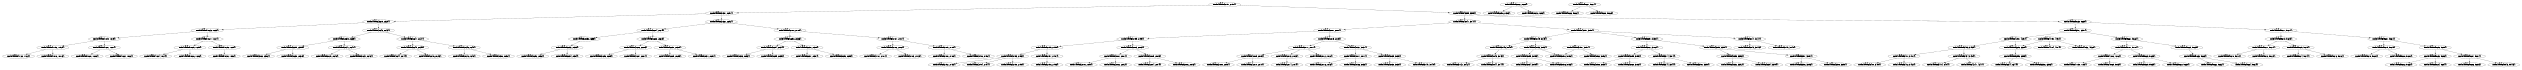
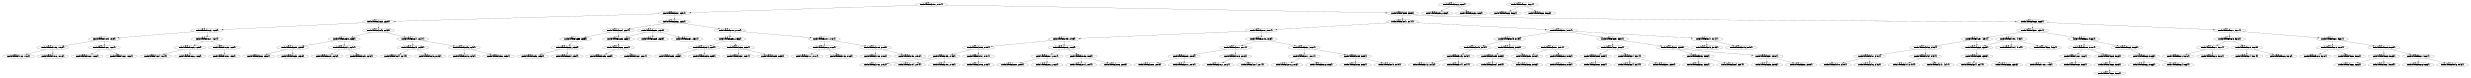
  digraph {
    n1 [label="Node{data=[2791, 2791]}"]
    n2 [label="Node{data=[2651, 2651]}"]
    n3 [label="Node{data=[3399, 3399]}"]
    n4 [label="Node{data=[2329, 2329]}"]
    n5 [label="Node{data=[2692, 2692]}"]
    n6 [label="Node{data=[3041, 3041]}"]
    n7 [label="Node{data=[9669, 9669]}"]
    n8 [label="Node{data=[1823, 1823]}"]
    n9 [label="Node{data=[2643, 2643]}"]
    n10 [label="Node{data=[2684, 2684]}"]
    n11 [label="Node{data=[2700, 2700]}"]
    n12 [label="Node{data=[1819, 1819]}"]
    n13 [label="Node{data=[1827, 1827]}"]
    n14 [label="Node{data=[2639, 2639]}"]
    n15 [label="Node{data=[2647, 2647]}"]
    n16 [label="Node{data=[1792, 1792]}"]
    n17 [label="Node{data=[1821, 1821]}"]
    n18 [label="Node{data=[1825, 1825]}"]
    n19 [label="Node{data=[1829, 1829]}"]
    n20 [label="Node{data=[1722, 1722]}"]
    n21 [label="Node{data=[1816, 1816]}"]
    n22 [label="Node{data=[1820, 1820]}"]
    n23 [label="Node{data=[1822, 1822]}"]
    n24 [label="Node{data=[1824, 1824]}"]
    n25 [label="Node{data=[1826, 1826]}"]
    n26 [label="Node{data=[1830, 1830]}"]
    n27 [label="Node{data=[2399, 2399]}"]
    n28 [label="Node{data=[2641, 2641]}"]
    n29 [label="Node{data=[2645, 2645]}"]
    n30 [label="Node{data=[2649, 2649]}"]
    n31 [label="Node{data=[2382, 2382]}"]
    n32 [label="Node{data=[2638, 2638]}"]
    n33 [label="Node{data=[2640, 2640]}"]
    n34 [label="Node{data=[2642, 2642]}"]
    n35 [label="Node{data=[2644, 2644]}"]
    n36 [label="Node{data=[2646, 2646]}"]
    n37 [label="Node{data=[2648, 2648]}"]
    n38 [label="Node{data=[2650, 2650]}"]
    n39 [label="Node{data=[2655, 2655]}"]
    n40 [label="Node{data=[2688, 2688]}"]
    n41 [label="Node{data=[2696, 2696]}"]
    n42 [label="Node{data=[2787, 2787]}"]
    n43 [label="Node{data=[2653, 2653]}"]
    n44 [label="Node{data=[2686, 2686]}"]
    n45 [label="Node{data=[2690, 2690]}"]
    n46 [label="Node{data=[2652, 2652]}"]
    n47 [label="Node{data=[2654, 2654]}"]
    n48 [label="Node{data=[2682, 2682]}"]
    n49 [label="Node{data=[2656, 2656]}"]
    n50 [label="Node{data=[2683, 2683]}"]
    n51 [label="Node{data=[2685, 2685]}"]
    n52 [label="Node{data=[2687, 2687]}"]
    n53 [label="Node{data=[2689, 2689]}"]
    n54 [label="Node{data=[2691, 2691]}"]
    n55 [label="Node{data=[2694, 2694]}"]
    n56 [label="Node{data=[2698, 2698]}"]
    n57 [label="Node{data=[2702, 2702]}"]
    n58 [label="Node{data=[2789, 2789]}"]
    n59 [label="Node{data=[2693, 2693]}"]
    n60 [label="Node{data=[2695, 2695]}"]
    n61 [label="Node{data=[2697, 2697]}"]
    n62 [label="Node{data=[2699, 2699]}"]
    n63 [label="Node{data=[2701, 2701]}"]
    n64 [label="Node{data=[2703, 2703]}"]
    n65 [label="Node{data=[2788, 2788]}"]
    n66 [label="Node{data=[2790, 2790]}"]
    n67 [label="Node{data=[2807, 2807]}"]
    n68 [label="Node{data=[3057, 3057]}"]
    n69 [label="Node{data=[6357, 6357]}"]
    n70 [label="Node{data=[9677, 9677]}"]
    n71 [label="Node{data=[2799, 2799]}"]
    n72 [label="Node{data=[2815, 2815]}"]
    n73 [label="Node{data=[3049, 3049]}"]
    n74 [label="Node{data=[3391, 3391]}"]
    n75 [label="Node{data=[3047, 3047]}"]
    n76 [label="Node{data=[2795, 2795]}"]
    n77 [label="Node{data=[2803, 2803]}"]
    n78 [label="Node{data=[2811, 2811]}"]
    n79 [label="Node{data=[3037, 3037]}"]
    n80 [label="Node{data=[2793, 2793]}"]
    n81 [label="Node{data=[2797, 2797]}"]
    n82 [label="Node{data=[2801, 2801]}"]
    n83 [label="Node{data=[2805, 2805]}"]
    n84 [label="Node{data=[2792, 2792]}"]
    n85 [label="Node{data=[2794, 2794]}"]
    n86 [label="Node{data=[2798, 2798]}"]
    n87 [label="Node{data=[2796, 2796]}"]
    n88 [label="Node{data=[2800, 2800]}"]
    n89 [label="Node{data=[2802, 2802]}"]
    n90 [label="Node{data=[2804, 2804]}"]
    n91 [label="Node{data=[2806, 2806]}"]
    n92 [label="Node{data=[2809, 2809]}"]
    n93 [label="Node{data=[2813, 2813]}"]
    n94 [label="Node{data=[2817, 2817]}"]
    n95 [label="Node{data=[3039, 3039]}"]
    n96 [label="Node{data=[2808, 2808]}"]
    n97 [label="Node{data=[2810, 2810]}"]
    n98 [label="Node{data=[2812, 2812]}"]
    n99 [label="Node{data=[2814, 2814]}"]
    n100 [label="Node{data=[2816, 2816]}"]
    n101 [label="Node{data=[3036, 3036]}"]
    n102 [label="Node{data=[3038, 3038]}"]
    n103 [label="Node{data=[3040, 3040]}"]
    n104 [label="Node{data=[3045, 3045]}"]
    n105 [label="Node{data=[3053, 3053]}"]
    n106 [label="Node{data=[3061, 3061]}"]
    n107 [label="Node{data=[3395, 3395]}"]
    n108 [label="Node{data=[3043, 3043]}"]
    n109 [label="Node{data=[3055, 3055]}"]
    n110 [label="Node{data=[3050, 3050]}"]
    n111 [label="Node{data=[3042, 3042]}"]
    n112 [label="Node{data=[3044, 3044]}"]
    n113 [label="Node{data=[3046, 3046]}"]
    n114 [label="Node{data=[3048, 3048]}"]
    n115 [label="Node{data=[3051, 3051]}"]
    n116 [label="Node{data=[3052, 3052]}"]
    n117 [label="Node{data=[3054, 3054]}"]
    n118 [label="Node{data=[3056, 3056]}"]
    n119 [label="Node{data=[3059, 3059]}"]
    n120 [label="Node{data=[3374, 3374]}"]
    n121 [label="Node{data=[3393, 3393]}"]
    n122 [label="Node{data=[3397, 3397]}"]
    n123 [label="Node{data=[3058, 3058]}"]
    n124 [label="Node{data=[3060, 3060]}"]
    n125 [label="Node{data=[3344, 3344]}"]
    n126 [label="Node{data=[3390, 3390]}"]
    n127 [label="Node{data=[3392, 3392]}"]
    n128 [label="Node{data=[3394, 3394]}"]
    n129 [label="Node{data=[3396, 3396]}"]
    n130 [label="Node{data=[3398, 3398]}"]
    n131 [label="Node{data=[4291, 4291]}"]
    n132 [label="Node{data=[9661, 9661]}"]
    n133 [label="Node{data=[9673, 9673]}"]
    n134 [label="Node{data=[9681, 9681]}"]
    n135 [label="Node{data=[3403, 3403]}"]
    n136 [label="Node{data=[6329, 6329]}"]
    n137 [label="Node{data=[9187, 9187]}"]
    n138 [label="Node{data=[9665, 9665]}"]
    n139 [label="Node{data=[3401, 3401]}"]
    n140 [label="Node{data=[3434, 3434]}"]
    n141 [label="Node{data=[6355, 6355]}"]
    n142 [label="Node{data=[3400, 3400]}"]
    n143 [label="Node{data=[3402, 3402]}"]
    n144 [label="Node{data=[3404, 3404]}"]
    n145 [label="Node{data=[4247, 4247]}"]
    n146 [label="Node{data=[4790, 4790]}"]
    n147 [label="Node{data=[4784, 4784]}"]
    n148 [label="Node{data=[4832, 4832]}"]
    n149 [label="Node{data=[6344, 6344]}"]
    n150 [label="Node{data=[6356, 6356]}"]
    n151 [label="Node{data=[7202, 7202]}"]
    n152 [label="Node{data=[9623, 9623]}"]
    n153 [label="Node{data=[9663, 9663]}"]
    n154 [label="Node{data=[7185, 7185]}"]
    n155 [label="Node{data=[9069, 9069]}"]
    n156 [label="Node{data=[9569, 9569]}"]
    n157 [label="Node{data=[9660, 9660]}"]
    n158 [label="Node{data=[9662, 9662]}"]
    n159 [label="Node{data=[9664, 9664]}"]
    n160 [label="Node{data=[9667, 9667]}"]
    n161 [label="Node{data=[9666, 9666]}"]
    n162 [label="Node{data=[9668, 9668]}"]
    n163 [label="Node{data=[9671, 9671]}"]
    n164 [label="Node{data=[9675, 9675]}"]
    n165 [label="Node{data=[9679, 9679]}"]
    n166 [label="Node{data=[9685, 9685]}"]
    n167 [label="Node{data=[9670, 9670]}"]
    n168 [label="Node{data=[9672, 9672]}"]
    n169 [label="Node{data=[9674, 9674]}"]
    n170 [label="Node{data=[9676, 9676]}"]
    n171 [label="Node{data=[9678, 9678]}"]
    n172 [label="Node{data=[9680, 9680]}"]
    n173 [label="Node{data=[9683, 9683]}"]
    n174 [label="Node{data=[9687, 9687]}"]
    n175 [label="Node{data=[9682, 9682]}"]
    n176 [label="Node{data=[9684, 9684]}"]
    n177 [label="Node{data=[9686, 9686]}"]
    n178 [label="Node{data=[9946, 9946]}"]
    n1 -> n2
    n1 -> n3
    n2 -> n4
    n2 -> n5
    n3 -> n6
    n3 -> n7
    n4 -> n8
    n4 -> n9
    n5 -> n10
    n5 -> n11
    n6 -> n67
    n6 -> n68
    n7 -> n69
    n7 -> n70
    n8 -> n12
    n8 -> n13
    n9 -> n14
    n9 -> n15
    n10 -> n39
    n10 -> n40
    n11 -> n41
    n11 -> n42
    n12 -> n16
    n12 -> n17
    n13 -> n18
    n13 -> n19
    n14 -> n27
    n14 -> n28
    n15 -> n29
    n15 -> n30
    n16 -> n20
    n16 -> n21
    n17 -> n22
    n17 -> n23
    n18 -> n24
    n18 -> n25
    n19 -> n26
    n27 -> n31
    n27 -> n32
    n28 -> n33
    n28 -> n34
    n29 -> n35
    n29 -> n36
    n30 -> n37
    n30 -> n38
    n39 -> n43
    n40 -> n44
-   n40 -> n45
+   n45 -> n40
    n41 -> n55
    n41 -> n56
    n42 -> n57
    n42 -> n58
    n43 -> n46
    n43 -> n47
    n44 -> n51
    n44 -> n52
    n45 -> n53
    n45 -> n54
    n48 -> n49
    n48 -> n50
    n55 -> n59
    n55 -> n60
    n56 -> n61
    n56 -> n62
    n57 -> n63
    n57 -> n64
    n58 -> n65
    n58 -> n66
    n67 -> n71
    n67 -> n72
    n68 -> n73
    n68 -> n74
    n68 -> n75
    n69 -> n131
    n69 -> n132
    n70 -> n133
    n70 -> n134
    n71 -> n76
    n71 -> n77
    n72 -> n78
    n72 -> n79
    n73 -> n104
    n73 -> n105
    n74 -> n106
    n74 -> n107
    n75 -> n113
    n75 -> n114
    n76 -> n80
    n76 -> n81
    n77 -> n82
    n77 -> n83
    n78 -> n92
    n78 -> n93
    n79 -> n94
    n79 -> n95
    n80 -> n84
    n80 -> n85
    n80 -> n86
    n81 -> n87
    n82 -> n88
    n82 -> n89
    n83 -> n90
    n83 -> n91
    n92 -> n96
    n92 -> n97
-   n78 -> n98
+   n93 -> n98
    n93 -> n99
    n94 -> n100
    n94 -> n101
    n95 -> n102
    n95 -> n103
    n104 -> n108
    n105 -> n109
    n105 -> n110
    n106 -> n119
    n106 -> n120
    n107 -> n121
    n107 -> n122
    n108 -> n111
    n108 -> n112
    n109 -> n117
    n109 -> n118
    n115 -> n110
    n115 -> n116
    n119 -> n123
    n119 -> n124
    n120 -> n125
    n120 -> n126
    n121 -> n127
    n121 -> n128
    n122 -> n129
    n122 -> n130
    n131 -> n135
    n131 -> n136
    n132 -> n137
    n132 -> n138
    n133 -> n163
    n133 -> n164
    n134 -> n165
    n134 -> n166
    n135 -> n139
    n135 -> n140
    n136 -> n141
    n137 -> n151
    n137 -> n152
    n138 -> n153
    n139 -> n142
    n139 -> n143
    n140 -> n144
    n140 -> n145
    n141 -> n149
    n141 -> n150
    n146 -> n136
    n146 -> n147
    n146 -> n148
    n151 -> n154
    n151 -> n155
    n152 -> n156
-   n152 -> n157
+   n156 -> n157
    n153 -> n158
    n153 -> n159
    n160 -> n161
    n160 -> n162
    n163 -> n167
    n163 -> n168
    n164 -> n169
    n164 -> n170
    n165 -> n171
    n165 -> n172
    n166 -> n173
    n166 -> n174
    n173 -> n175
    n173 -> n176
    n174 -> n177
    n174 -> n178
  }
